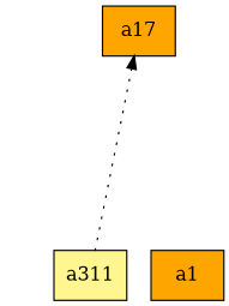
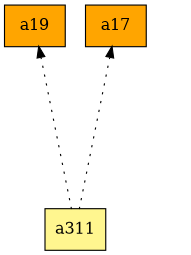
  digraph {
    rankdir=BT
    ranksep=2.0
    node [fillcolor=orange shape=record style=filled]
    edge [style=dotted]
+   n1 [label="{a19}"]
    n2 [label="{a17}"]
    n3 [fillcolor=khaki1 label="{a311}"]
-   n4 [label="{a1}"]
+   n3 -> n1
    n3 -> n2
  }
